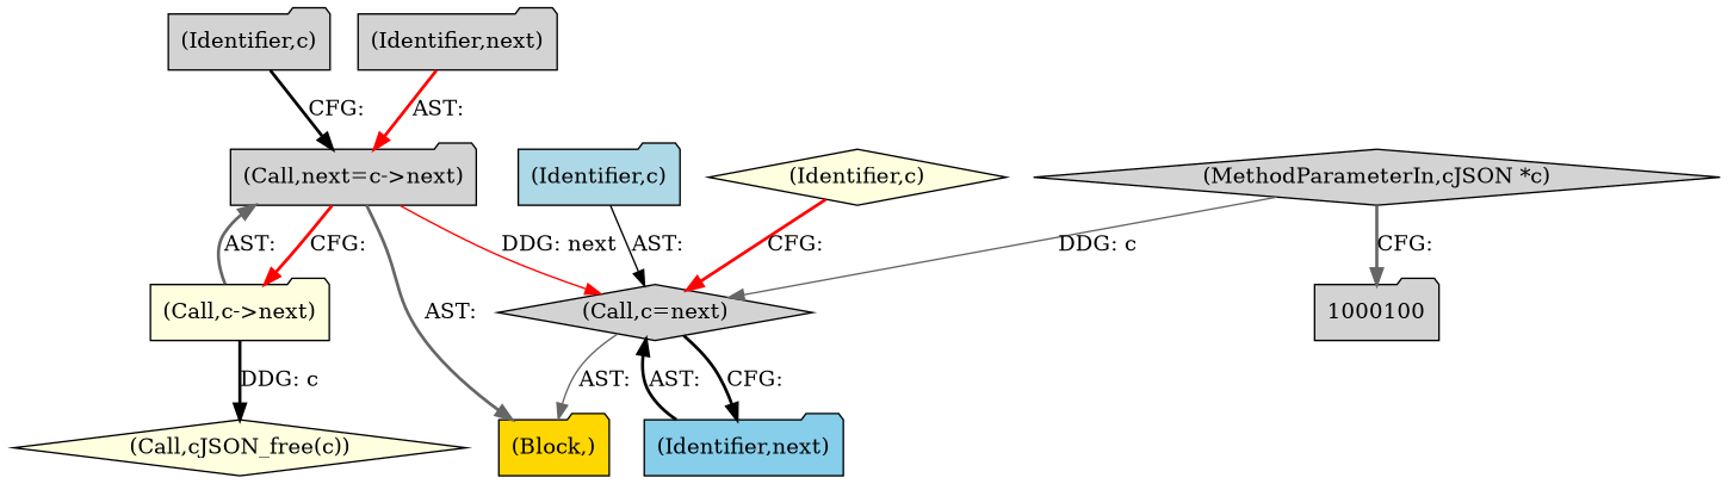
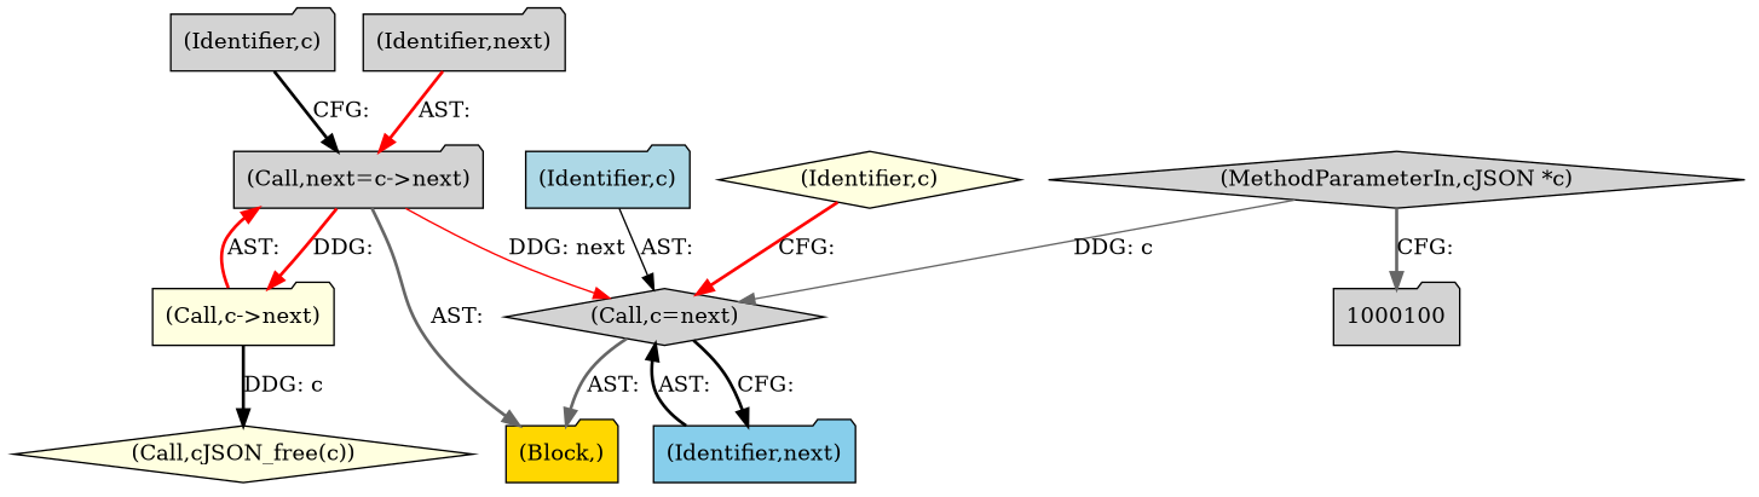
  digraph {
    node [fillcolor=lightgrey shape=folder style=filled]
    edge [color=black style=bold]
    n1 [label="(Call,c=next)" shape=diamond]
    n2 [fillcolor=skyblue label="(Identifier,next)"]
    n3 [fillcolor=gold label="(Block,)"]
    n4 [label="(Call,next=c->next)"]
    n5 [fillcolor=lightyellow label="(Call,c->next)"]
    n6 [fillcolor=lightyellow label="(Call,cJSON_free(c))" shape=diamond]
    n7 [label="(MethodParameterIn,cJSON *c)" shape=diamond]
    1000100
    n9 [fillcolor=lightyellow label="(Identifier,c)" shape=diamond]
    n10 [label="(Identifier,c)"]
    n11 [label="(Identifier,next)"]
    n12 [fillcolor=lightblue label="(Identifier,c)"]
    n1 -> n2 [label="CFG: "]
-   n1 -> n3 [color=gray40 label="AST: " style=solid]
+   n1 -> n3 [color=gray40 label="AST: "]
    n2 -> n1 [label="AST: "]
    n4 -> n1 [color=red label="DDG: next" style=solid]
    n4 -> n3 [color=gray40 label="AST: "]
-   n4 -> n5 [color=red label="CFG: "]
-   n5 -> n4 [color=gray40 label="AST: "]
+   n4 -> n5 [color=red label="DDG: "]
+   n5 -> n4 [color=red label="AST: "]
    n5 -> n6 [label="DDG: c"]
    n7 -> n1 [color=gray40 label="DDG: c" style=solid]
    n7 -> 1000100 [color=gray40 label="CFG: "]
    n9 -> n1 [color=red label="CFG: "]
    n10 -> n4 [label="CFG: "]
    n11 -> n4 [color=red label="AST: "]
    n12 -> n1 [label="AST: " style=solid]
  }
